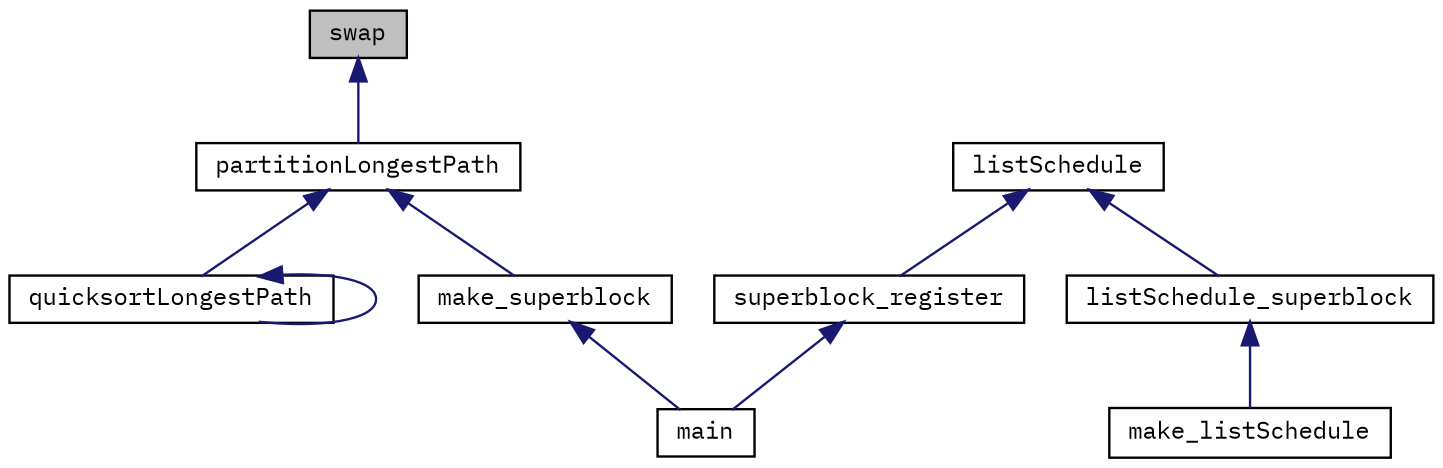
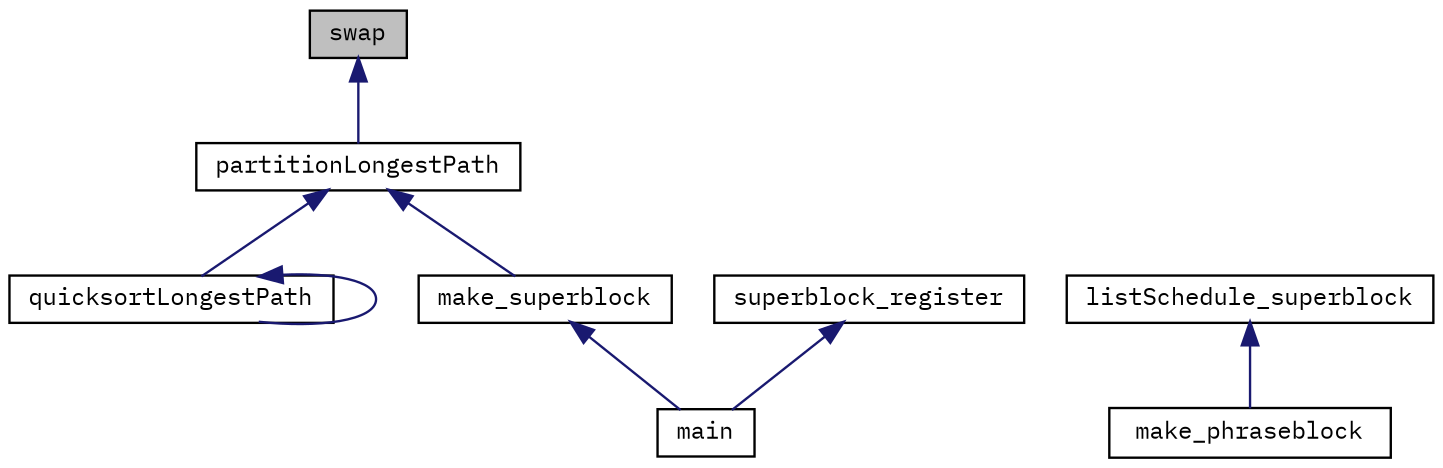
  digraph {
    fontname="IBM Plex Mono"
    rankdir=TB
    node [color=black fillcolor=white fontname="IBM Plex Mono" fontsize=10 shape=record style=filled]
    edge [color=midnightblue dir=back fontname="IBM Plex Mono" fontsize=10 labelfontname=Helvetica labelfontsize=10 style=solid]
    n1 [fillcolor=grey75 fontcolor=black height=0.2 label=swap width=0.4]
    n2 [height=0.2 label=partitionLongestPath width=0.4]
    n3 [height=0.2 label=quicksortLongestPath width=0.4]
    n4 [height=0.2 label=make_superblock width=0.4]
-   n5 [height=0.2 label=listSchedule width=0.4]
    n6 [height=0.2 label=superblock_register width=0.4]
    n7 [height=0.2 label=listSchedule_superblock width=0.4]
    n8 [height=0.2 label=main width=0.4]
-   n9 [height=0.2 label=make_listSchedule width=0.4]
+   n9 [height=0.2 label=make_phraseblock width=0.4]
    n1 -> n2
    n2 -> n3
    n2 -> n4
    n3 -> n3
    n4 -> n8
-   n5 -> n6
-   n5 -> n7
    n6 -> n8
    n7 -> n9
  }
